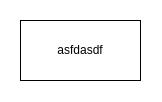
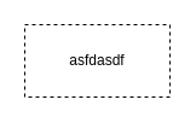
  <mxCell id="0" />
  <mxCell id="1" parent="0" />
- <mxCell id="2" value="asfdasdf" style="rounded=0;whiteSpace=wrap;html=1;" vertex="1" parent="1"><mxGeometry x="20" y="20" width="120" height="60" as="geometry" /></mxCell>
+ <mxCell id="2" value="asfdasdf" style="rounded=0;whiteSpace=wrap;html=1;dashed=1;" vertex="1" parent="1"><mxGeometry x="20" y="20" width="120" height="60" as="geometry" /></mxCell>
